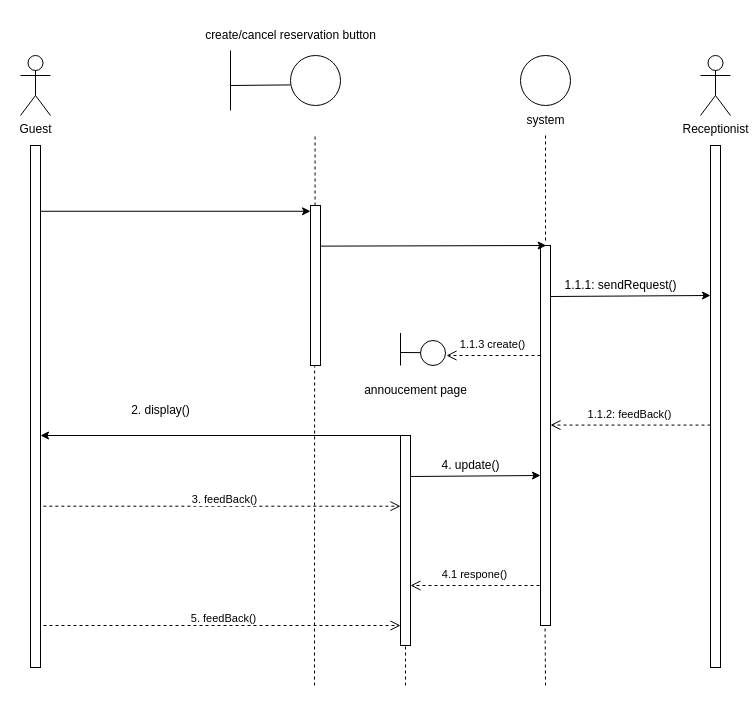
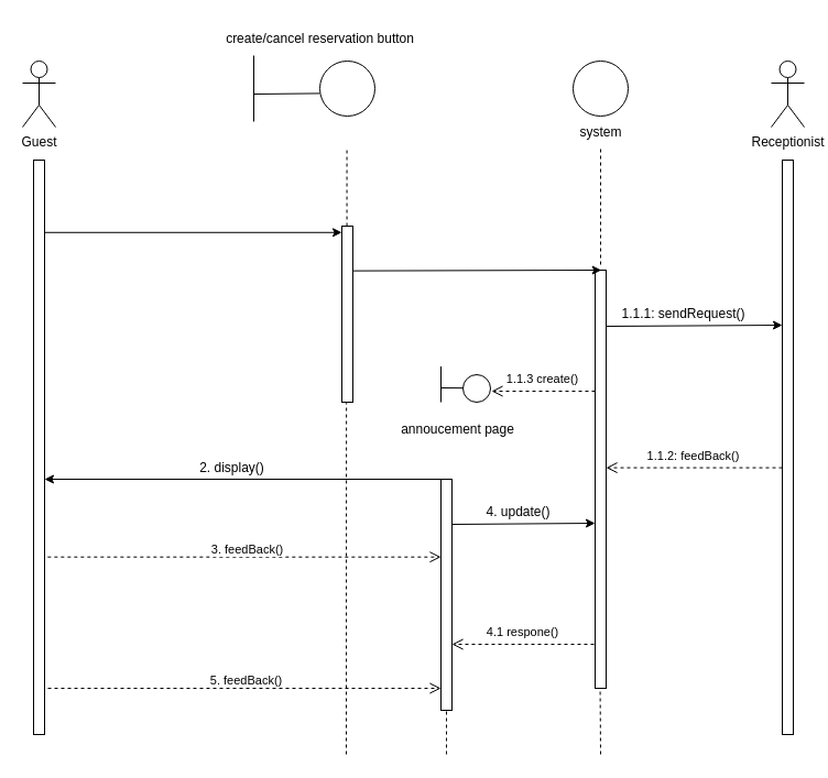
  <mxCell id="0" />
  <mxCell id="1" parent="0" />
  <mxCell id="2" value="Guest" style="shape=umlActor;verticalLabelPosition=bottom;verticalAlign=top;html=1;outlineConnect=0;" parent="1" vertex="1"><mxGeometry x="20" y="55" width="30" height="60" as="geometry" /></mxCell>
  <mxCell id="3" value="" style="html=1;points=[];perimeter=orthogonalPerimeter;" parent="1" vertex="1"><mxGeometry x="30" y="145" width="10" height="522" as="geometry" /></mxCell>
  <mxCell id="4" value="" style="html=1;points=[];perimeter=orthogonalPerimeter;" parent="1" vertex="1"><mxGeometry x="310" y="205" width="10" height="160" as="geometry" /></mxCell>
  <mxCell id="5" value="" style="endArrow=classic;html=1;rounded=0;exitX=1;exitY=0.126;exitDx=0;exitDy=0;exitPerimeter=0;" parent="1" source="3" target="4" edge="1"><mxGeometry width="50" height="50" relative="1" as="geometry"><mxPoint x="330" y="485" as="sourcePoint" /><mxPoint x="380" y="435" as="targetPoint" /></mxGeometry></mxCell>
  <mxCell id="6" value="" style="endArrow=none;dashed=1;html=1;rounded=0;" parent="1" edge="1"><mxGeometry width="50" height="50" relative="1" as="geometry"><mxPoint x="314.57" y="205" as="sourcePoint" /><mxPoint x="314.57" y="135" as="targetPoint" /></mxGeometry></mxCell>
  <mxCell id="7" value="" style="ellipse;whiteSpace=wrap;html=1;aspect=fixed;" parent="1" vertex="1"><mxGeometry x="290" y="55" width="50" height="50" as="geometry" /></mxCell>
  <mxCell id="8" value="" style="endArrow=none;html=1;rounded=0;" parent="1" edge="1"><mxGeometry width="50" height="50" relative="1" as="geometry"><mxPoint x="230" y="85" as="sourcePoint" /><mxPoint x="290" y="84.41" as="targetPoint" /></mxGeometry></mxCell>
  <mxCell id="9" value="" style="endArrow=none;html=1;rounded=0;" parent="1" edge="1"><mxGeometry width="50" height="50" relative="1" as="geometry"><mxPoint x="230" y="110" as="sourcePoint" /><mxPoint x="230" y="50" as="targetPoint" /></mxGeometry></mxCell>
  <mxCell id="10" value="create/cancel reservation button" style="text;html=1;align=center;verticalAlign=middle;resizable=0;points=[];autosize=1;strokeColor=none;fillColor=none;" parent="1" vertex="1"><mxGeometry x="195" y="20" width="190" height="30" as="geometry" /></mxCell>
  <mxCell id="11" value="" style="html=1;points=[];perimeter=orthogonalPerimeter;" parent="1" vertex="1"><mxGeometry x="540" y="245" width="10" height="380" as="geometry" /></mxCell>
  <mxCell id="12" value="" style="endArrow=classic;html=1;rounded=0;exitX=1.055;exitY=0.254;exitDx=0;exitDy=0;exitPerimeter=0;entryX=0.566;entryY=0;entryDx=0;entryDy=0;entryPerimeter=0;" parent="1" source="4" target="11" edge="1"><mxGeometry width="50" height="50" relative="1" as="geometry"><mxPoint x="440" y="325" as="sourcePoint" /><mxPoint x="490" y="275" as="targetPoint" /></mxGeometry></mxCell>
  <mxCell id="13" value="1.1.3 create()" style="html=1;verticalAlign=bottom;endArrow=open;dashed=1;endSize=8;" parent="1" edge="1"><mxGeometry x="0.011" y="-2" relative="1" as="geometry"><mxPoint x="540" y="355" as="sourcePoint" /><mxPoint x="446" y="355" as="targetPoint" /><mxPoint as="offset" /></mxGeometry></mxCell>
  <mxCell id="14" value="" style="ellipse;whiteSpace=wrap;html=1;aspect=fixed;" parent="1" vertex="1"><mxGeometry x="420" y="340" width="25" height="25" as="geometry" /></mxCell>
  <mxCell id="15" value="" style="endArrow=none;html=1;rounded=0;" parent="1" edge="1"><mxGeometry width="50" height="50" relative="1" as="geometry"><mxPoint x="400" y="352" as="sourcePoint" /><mxPoint x="420" y="352.13" as="targetPoint" /></mxGeometry></mxCell>
  <mxCell id="16" value="" style="endArrow=none;html=1;rounded=0;" parent="1" edge="1"><mxGeometry width="50" height="50" relative="1" as="geometry"><mxPoint x="400" y="365" as="sourcePoint" /><mxPoint x="400" y="332.5" as="targetPoint" /></mxGeometry></mxCell>
  <mxCell id="17" value="annoucement page" style="text;html=1;align=center;verticalAlign=middle;resizable=0;points=[];autosize=1;strokeColor=none;fillColor=none;" parent="1" vertex="1"><mxGeometry x="350" y="375" width="130" height="30" as="geometry" /></mxCell>
  <mxCell id="18" value="" style="endArrow=none;dashed=1;html=1;rounded=0;entryX=0.413;entryY=1.004;entryDx=0;entryDy=0;entryPerimeter=0;" parent="1" target="4" edge="1"><mxGeometry width="50" height="50" relative="1" as="geometry"><mxPoint x="314" y="685" as="sourcePoint" /><mxPoint x="370" y="385" as="targetPoint" /></mxGeometry></mxCell>
  <mxCell id="19" value="" style="html=1;points=[];perimeter=orthogonalPerimeter;" parent="1" vertex="1"><mxGeometry x="400" y="435" width="10" height="210" as="geometry" /></mxCell>
  <mxCell id="20" value="" style="endArrow=classic;html=1;rounded=0;" parent="1" source="19" edge="1"><mxGeometry width="50" height="50" relative="1" as="geometry"><mxPoint x="320" y="525" as="sourcePoint" /><mxPoint x="40" y="435" as="targetPoint" /></mxGeometry></mxCell>
- <mxCell id="21" value="2. display()" style="text;html=1;align=center;verticalAlign=middle;resizable=0;points=[];autosize=1;strokeColor=none;fillColor=none;" parent="1" vertex="1"><mxGeometry x="120" y="395" width="80" height="30" as="geometry" /></mxCell>
+ <mxCell id="21" value="2. display()" style="text;html=1;align=center;verticalAlign=middle;resizable=0;points=[];autosize=1;strokeColor=none;fillColor=none;" parent="1" vertex="1"><mxGeometry x="170" y="410" width="80" height="30" as="geometry" /></mxCell>
  <mxCell id="22" value="3. feedBack()" style="html=1;verticalAlign=bottom;endArrow=open;dashed=1;endSize=8;exitX=1.283;exitY=0.691;exitDx=0;exitDy=0;exitPerimeter=0;" parent="1" source="3" target="19" edge="1"><mxGeometry x="0.011" y="-2" relative="1" as="geometry"><mxPoint x="164" y="505" as="sourcePoint" /><mxPoint x="70" y="505" as="targetPoint" /><mxPoint as="offset" /></mxGeometry></mxCell>
  <mxCell id="23" value="5. feedBack()" style="html=1;verticalAlign=bottom;endArrow=open;dashed=1;endSize=8;exitX=1.283;exitY=0.691;exitDx=0;exitDy=0;exitPerimeter=0;" parent="1" edge="1"><mxGeometry x="0.011" y="-2" relative="1" as="geometry"><mxPoint x="43" y="625" as="sourcePoint" /><mxPoint x="400" y="625" as="targetPoint" /><mxPoint as="offset" /></mxGeometry></mxCell>
  <mxCell id="24" value="" style="endArrow=classic;html=1;rounded=0;exitX=1.055;exitY=0.254;exitDx=0;exitDy=0;exitPerimeter=0;" parent="1" edge="1"><mxGeometry width="50" height="50" relative="1" as="geometry"><mxPoint x="410" y="476" as="sourcePoint" /><mxPoint x="540" y="475" as="targetPoint" /></mxGeometry></mxCell>
  <mxCell id="25" value="4. update()" style="text;html=1;align=center;verticalAlign=middle;resizable=0;points=[];autosize=1;strokeColor=none;fillColor=none;" parent="1" vertex="1"><mxGeometry x="430" y="450" width="80" height="30" as="geometry" /></mxCell>
  <mxCell id="26" value="4.1 respone()" style="html=1;verticalAlign=bottom;endArrow=open;dashed=1;endSize=8;" parent="1" target="19" edge="1"><mxGeometry x="0.011" y="-2" relative="1" as="geometry"><mxPoint x="539" y="585" as="sourcePoint" /><mxPoint x="445" y="585" as="targetPoint" /><mxPoint as="offset" /></mxGeometry></mxCell>
  <mxCell id="27" value="" style="html=1;points=[];perimeter=orthogonalPerimeter;" parent="1" vertex="1"><mxGeometry x="710" y="145" width="10" height="522" as="geometry" /></mxCell>
  <mxCell id="28" value="" style="endArrow=classic;html=1;rounded=0;exitX=1.055;exitY=0.254;exitDx=0;exitDy=0;exitPerimeter=0;" parent="1" edge="1"><mxGeometry width="50" height="50" relative="1" as="geometry"><mxPoint x="550" y="296" as="sourcePoint" /><mxPoint x="710" y="295" as="targetPoint" /></mxGeometry></mxCell>
  <mxCell id="29" value="1.1.1: sendRequest()" style="text;html=1;align=center;verticalAlign=middle;resizable=0;points=[];autosize=1;strokeColor=none;fillColor=none;" parent="1" vertex="1"><mxGeometry x="550" y="270" width="140" height="30" as="geometry" /></mxCell>
  <mxCell id="30" value="1.1.2: feedBack()" style="html=1;verticalAlign=bottom;endArrow=open;dashed=1;endSize=8;" parent="1" target="11" edge="1"><mxGeometry x="0.011" y="-2" relative="1" as="geometry"><mxPoint x="710" y="424.57" as="sourcePoint" /><mxPoint x="616" y="424.57" as="targetPoint" /><mxPoint as="offset" /></mxGeometry></mxCell>
  <mxCell id="31" value="Receptionist" style="shape=umlActor;verticalLabelPosition=bottom;verticalAlign=top;html=1;outlineConnect=0;" parent="1" vertex="1"><mxGeometry x="700" y="55" width="30" height="60" as="geometry" /></mxCell>
  <mxCell id="32" value="" style="endArrow=none;dashed=1;html=1;rounded=0;" parent="1" edge="1"><mxGeometry width="50" height="50" relative="1" as="geometry"><mxPoint x="405" y="685" as="sourcePoint" /><mxPoint x="405" y="645" as="targetPoint" /></mxGeometry></mxCell>
  <mxCell id="33" value="" style="endArrow=none;dashed=1;html=1;rounded=0;" parent="1" edge="1"><mxGeometry width="50" height="50" relative="1" as="geometry"><mxPoint x="545" y="685" as="sourcePoint" /><mxPoint x="544.57" y="625" as="targetPoint" /></mxGeometry></mxCell>
  <mxCell id="34" value="" style="endArrow=none;dashed=1;html=1;rounded=0;" parent="1" edge="1"><mxGeometry width="50" height="50" relative="1" as="geometry"><mxPoint x="545" y="240" as="sourcePoint" /><mxPoint x="545" y="135" as="targetPoint" /></mxGeometry></mxCell>
  <mxCell id="35" value="" style="endArrow=classic;html=1;rounded=0;" parent="1" source="38" edge="1"><mxGeometry width="50" height="50" relative="1" as="geometry"><mxPoint x="560" y="85" as="sourcePoint" /><mxPoint x="550" y="85" as="targetPoint" /><Array as="points"><mxPoint x="550" y="85" /></Array></mxGeometry></mxCell>
  <mxCell id="36" value="system" style="text;html=1;align=center;verticalAlign=middle;resizable=0;points=[];autosize=1;strokeColor=none;fillColor=none;" parent="1" vertex="1"><mxGeometry x="515" y="105" width="60" height="30" as="geometry" /></mxCell>
  <mxCell id="37" value="" style="endArrow=classic;html=1;rounded=0;" parent="1" target="38" edge="1"><mxGeometry width="50" height="50" relative="1" as="geometry"><mxPoint x="560" y="85" as="sourcePoint" /><mxPoint x="550" y="85" as="targetPoint" /><Array as="points" /></mxGeometry></mxCell>
  <mxCell id="38" value="" style="ellipse;whiteSpace=wrap;html=1;aspect=fixed;" parent="1" vertex="1"><mxGeometry x="520" y="55" width="50" height="50" as="geometry" /></mxCell>
